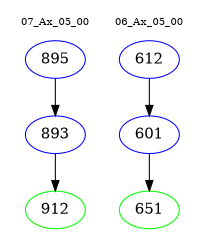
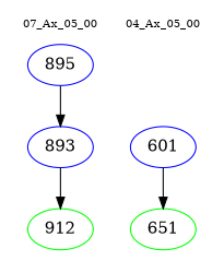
  digraph {
    node [color=blue]
    edge [color=black]
    n1 [label=895]
    n2 [label=893]
    n3 [color=green label=912]
-   n4 [label=612]
    n5 [label=601]
    n6 [color=green label=651]
    subgraph cluster_1 {
      color=white
      fontsize=10
      label="07_Ax_05_00"
      n1
      n2
      n3
    }
    subgraph cluster_2 {
      color=white
      fontsize=10
-     label="06_Ax_05_00"
-     n4
+     label="04_Ax_05_00"
      n5
      n6
    }
    n1 -> n2
    n2 -> n3
-   n4 -> n5
    n5 -> n6
  }
